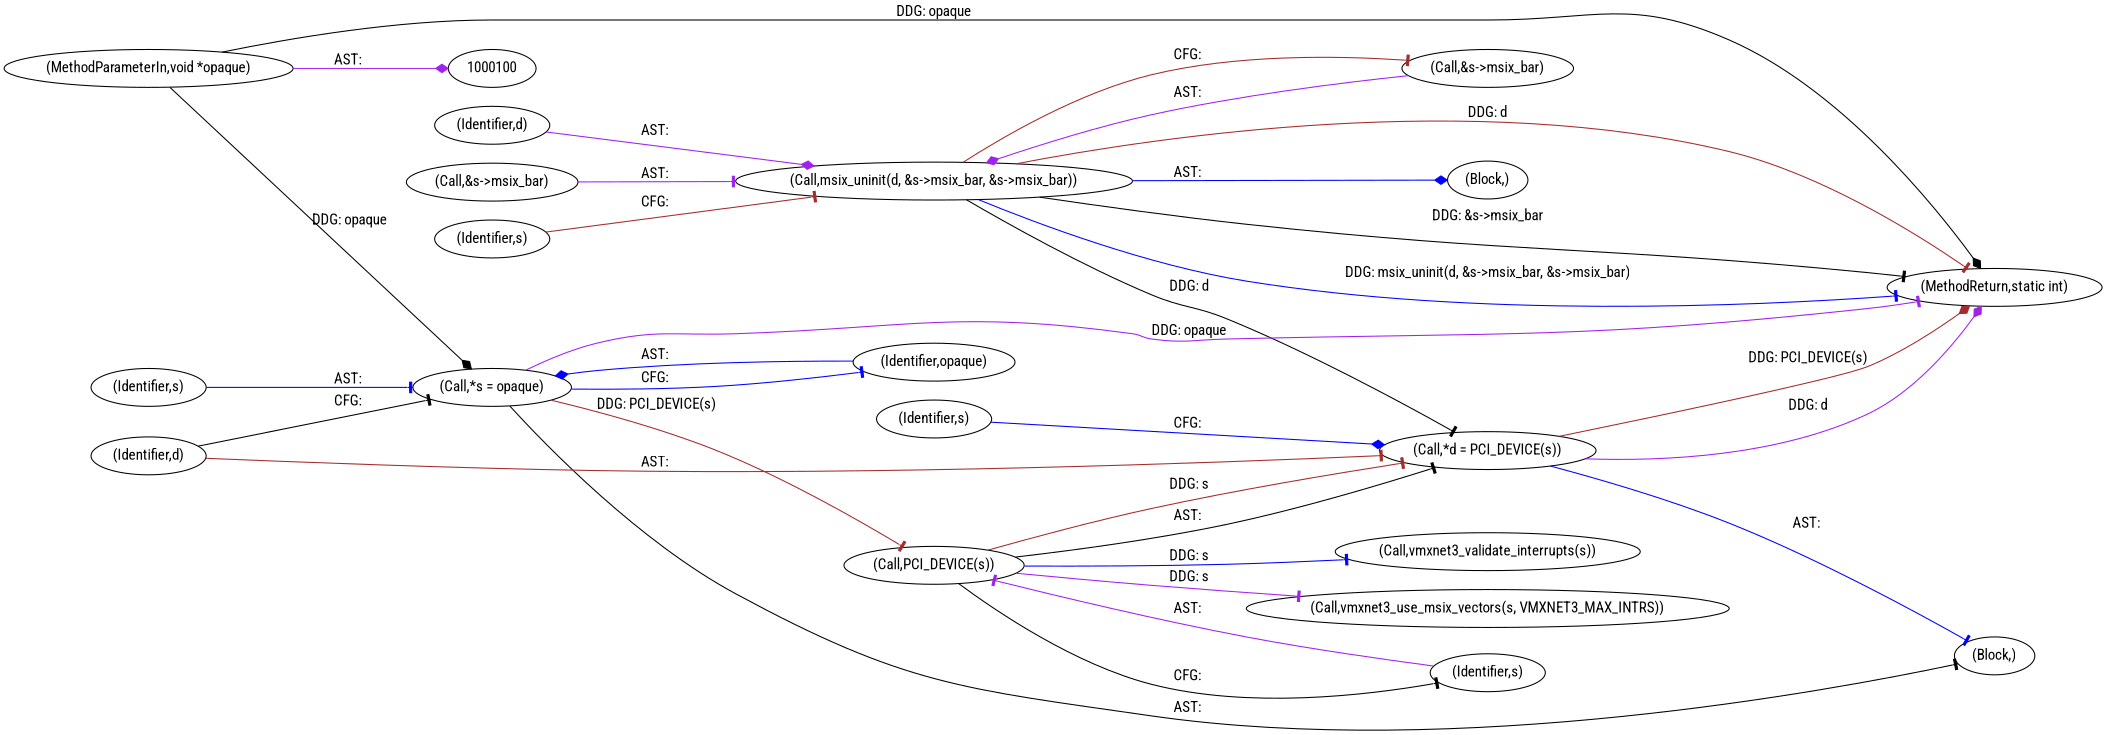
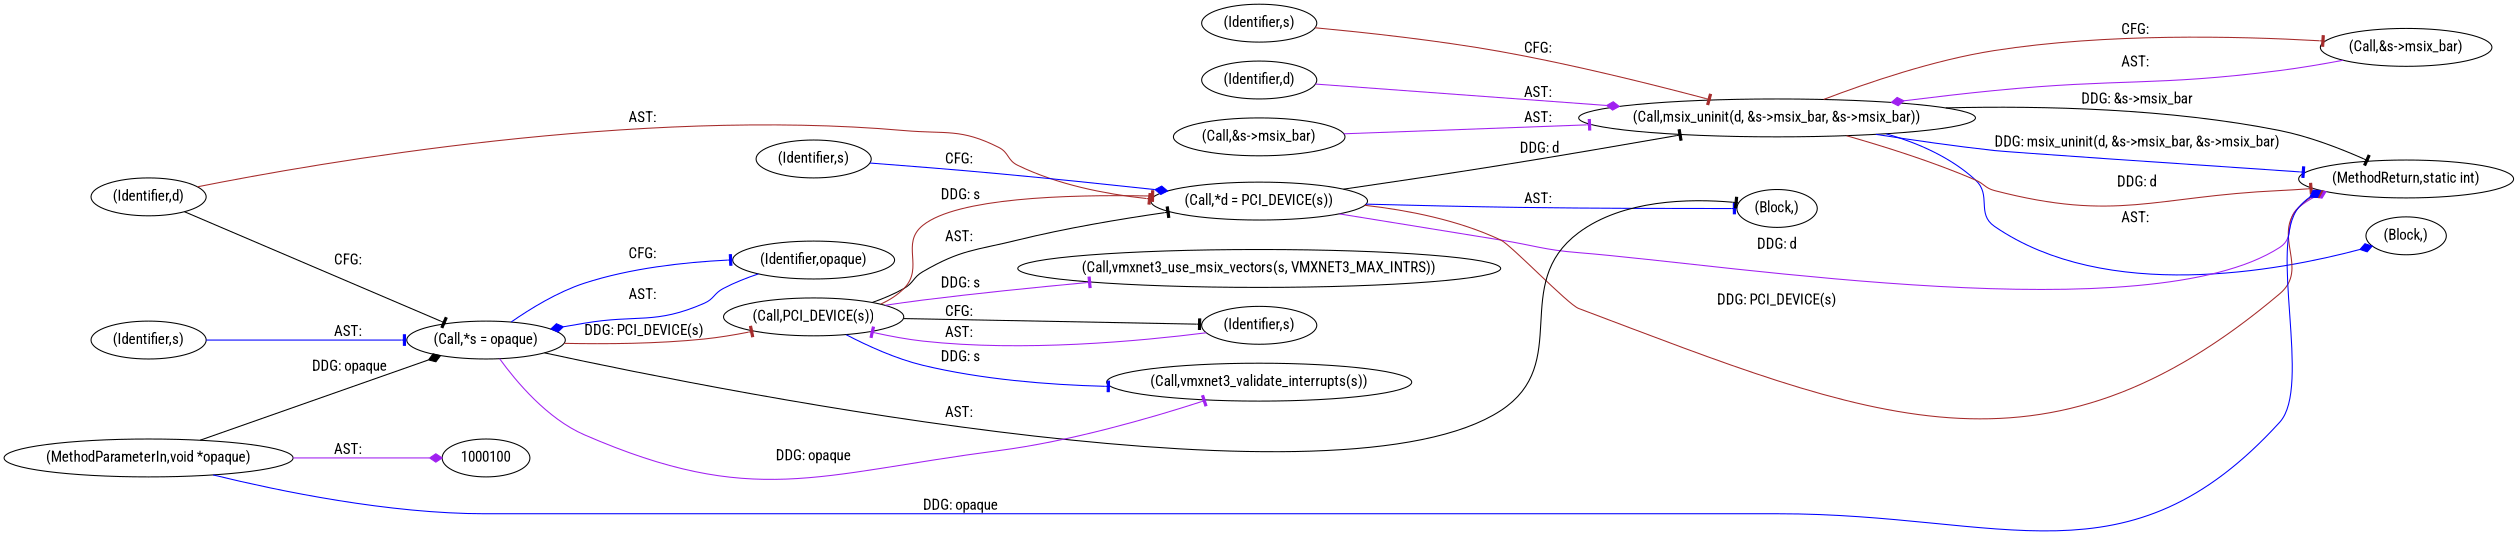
  digraph {
    fontname="Roboto Condensed"
    rankdir=LR
    node [fontname="Roboto Condensed"]
    edge [arrowhead=tee color=blue fontname="Roboto Condensed"]
    n1 [label="(Call,msix_uninit(d, &s->msix_bar, &s->msix_bar))"]
    n2 [label="(Call,&s->msix_bar)"]
    n3 [label="(Block,)"]
    n4 [label="(MethodReturn,static int)"]
    n5 [label="(Call,*d = PCI_DEVICE(s))"]
    n6 [label="(Block,)"]
    n7 [label="(Call,PCI_DEVICE(s))"]
    n8 [label="(Call,vmxnet3_validate_interrupts(s))"]
    n9 [label="(Call,vmxnet3_use_msix_vectors(s, VMXNET3_MAX_INTRS))"]
    n10 [label="(Identifier,s)"]
    n11 [label="(Call,*s = opaque)"]
    n12 [label="(Identifier,opaque)"]
    n13 [label="(MethodParameterIn,void *opaque)"]
    1000100
    n15 [label="(Identifier,d)"]
    n16 [label="(Identifier,s)"]
    n17 [label="(Identifier,s)"]
    n18 [label="(Identifier,s)"]
    n19 [label="(Identifier,d)"]
    n20 [label="(Call,&s->msix_bar)"]
    n1 -> n2 [color=brown label="CFG: "]
    n1 -> n3 [arrowhead=diamond label="AST: "]
    n1 -> n4 [color=black label="DDG: &s->msix_bar"]
    n1 -> n4 [label="DDG: msix_uninit(d, &s->msix_bar, &s->msix_bar)"]
    n1 -> n4 [color=brown label="DDG: d"]
    n2 -> n1 [arrowhead=diamond color=purple label="AST: "]
-   n1 -> n5 [color=black label="DDG: d"]
+   n5 -> n1 [color=black label="DDG: d"]
    n5 -> n4 [arrowhead=diamond color=purple label="DDG: d"]
    n5 -> n4 [arrowhead=diamond color=brown label="DDG: PCI_DEVICE(s)"]
    n5 -> n6 [label="AST: "]
    n7 -> n5 [color=black label="AST: "]
    n7 -> n5 [color=brown label="DDG: s"]
    n7 -> n8 [label="DDG: s"]
    n7 -> n9 [color=purple label="DDG: s"]
    n7 -> n10 [color=black label="CFG: "]
    n10 -> n7 [color=purple label="AST: "]
-   n11 -> n4 [color=purple label="DDG: opaque"]
+   n11 -> n8 [color=purple label="DDG: opaque"]
    n11 -> n6 [color=black label="AST: "]
    n11 -> n7 [color=brown label="DDG: PCI_DEVICE(s)"]
    n11 -> n12 [label="CFG: "]
    n12 -> n11 [arrowhead=diamond label="AST: "]
-   n13 -> n4 [arrowhead=diamond color=black label="DDG: opaque"]
+   n13 -> n4 [arrowhead=diamond label="DDG: opaque"]
    n13 -> n11 [arrowhead=diamond color=black label="DDG: opaque"]
    n13 -> 1000100 [arrowhead=diamond color=purple label="AST: "]
    n15 -> n5 [color=brown label="AST: "]
    n15 -> n11 [color=black label="CFG: "]
    n16 -> n11 [label="AST: "]
    n17 -> n1 [color=brown label="CFG: "]
    n18 -> n5 [arrowhead=diamond label="CFG: "]
    n19 -> n1 [arrowhead=diamond color=purple label="AST: "]
    n20 -> n1 [color=purple label="AST: "]
  }
